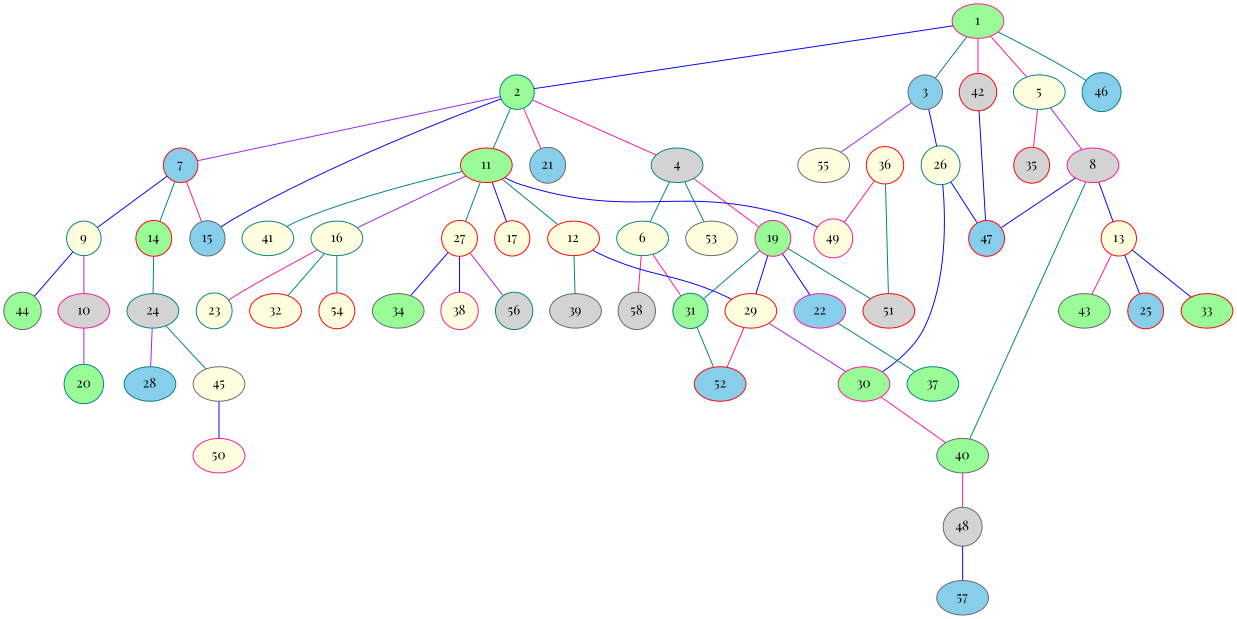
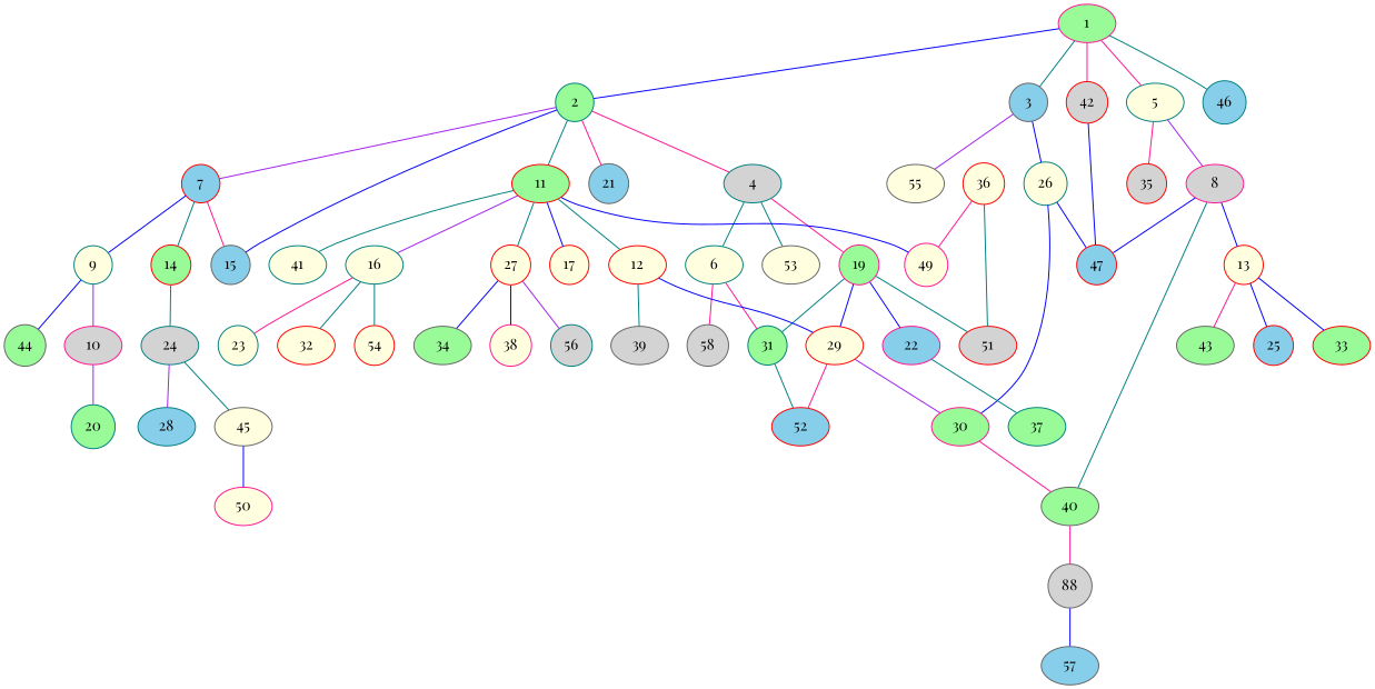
  graph {
    fontname="Playfair Display"
    node [color=red fillcolor=lightyellow fontname="Playfair Display" shape=ellipse style=filled]
    edge [color=blue fontname="Playfair Display"]
    1 [color=deeppink fillcolor=palegreen]
    2 [color=teal fillcolor=palegreen shape=circle]
    3 [color=gray40 fillcolor=skyblue shape=circle]
    5 [color=teal]
    42 [fillcolor=lightgrey shape=circle]
    46 [color=teal fillcolor=skyblue shape=circle]
    4 [color=teal fillcolor=lightgrey]
    7 [fillcolor=skyblue shape=circle]
    11 [fillcolor=palegreen]
    15 [color=gray40 fillcolor=skyblue shape=circle]
    21 [color=gray40 fillcolor=skyblue shape=circle]
    26 [color=teal shape=circle]
    55 [color=gray40]
    8 [color=deeppink fillcolor=lightgrey]
    35 [fillcolor=lightgrey shape=circle]
    47 [fillcolor=skyblue shape=circle]
    6 [color=teal]
    19 [color=deeppink fillcolor=palegreen shape=circle]
    53 [color=gray40]
    9 [color=teal shape=circle]
    14 [fillcolor=palegreen shape=circle]
    12
    16 [color=teal]
    17 [shape=circle]
    27 [shape=circle]
    41 [color=teal]
    49 [color=deeppink shape=circle]
    30 [color=deeppink fillcolor=palegreen]
    n29 [color=gray40 fillcolor=lightgrey label=58 shape=circle]
    31 [color=teal fillcolor=palegreen shape=circle]
    29
    22 [color=deeppink fillcolor=skyblue]
    51 [fillcolor=lightgrey]
    13 [shape=circle]
    40 [color=gray40 fillcolor=palegreen]
    52 [fillcolor=skyblue]
    10 [color=deeppink fillcolor=lightgrey]
    44 [color=gray40 fillcolor=palegreen shape=circle]
    24 [color=teal fillcolor=lightgrey]
    25 [fillcolor=skyblue shape=circle]
    33 [fillcolor=palegreen]
    43 [color=gray40 fillcolor=palegreen]
-   48 [color=gray40 fillcolor=lightgrey shape=circle]
+   48 [color=gray40 fillcolor=lightgrey shape=circle label=88]
    20 [color=teal fillcolor=palegreen shape=circle]
    39 [color=gray40 fillcolor=lightgrey]
    23 [color=teal shape=circle]
    32
    54 [shape=circle]
    34 [color=gray40 fillcolor=palegreen]
    38 [color=deeppink shape=circle]
    56 [color=teal fillcolor=lightgrey shape=circle]
    28 [color=teal fillcolor=skyblue]
    45 [color=gray40]
    37 [color=teal fillcolor=palegreen]
    36 [shape=circle]
    50 [color=deeppink]
    57 [color=gray40 fillcolor=skyblue]
    1 -- 2
    1 -- 3 [color=teal]
    1 -- 5 [color=deeppink]
    1 -- 42 [color=deeppink]
    1 -- 46 [color=teal]
    2 -- 4 [color=deeppink]
    2 -- 7 [color=purple]
    2 -- 11 [color=teal]
    2 -- 15
    2 -- 21 [color=deeppink]
    3 -- 26
    3 -- 55 [color=purple]
    5 -- 8 [color=purple]
    5 -- 35 [color=deeppink]
    42 -- 47
    4 -- 6 [color=teal]
    4 -- 19 [color=deeppink]
    4 -- 53 [color=teal]
    7 -- 15 [color=deeppink]
    7 -- 9
    7 -- 14 [color=teal]
    11 -- 12 [color=teal]
    11 -- 16 [color=purple]
    11 -- 17
    11 -- 27 [color=teal]
    11 -- 41 [color=teal]
    11 -- 49
    26 -- 47
    26 -- 30
    8 -- 47
    8 -- 13
    8 -- 40 [color=teal]
    6 -- n29 [color=deeppink]
    6 -- 31 [color=deeppink]
    19 -- 31 [color=teal]
    19 -- 29
    19 -- 22
    19 -- 51 [color=teal]
    9 -- 10 [color=purple]
    9 -- 44
    14 -- 24 [color=teal]
    12 -- 29
    12 -- 39 [color=teal]
    16 -- 23 [color=deeppink]
    16 -- 32 [color=teal]
    16 -- 54 [color=teal]
    27 -- 34
    27 -- 38
    27 -- 56 [color=purple]
    30 -- 40 [color=deeppink]
    31 -- 52 [color=teal]
    29 -- 30 [color=purple]
    29 -- 52 [color=deeppink]
    22 -- 37 [color=teal]
    13 -- 25
    13 -- 33
    13 -- 43 [color=deeppink]
    40 -- 48 [color=deeppink]
    10 -- 20 [color=purple]
    24 -- 28 [color=purple]
    24 -- 45 [color=teal]
    48 -- 57
    45 -- 50
    36 -- 49 [color=deeppink]
    36 -- 51 [color=teal]
  }
